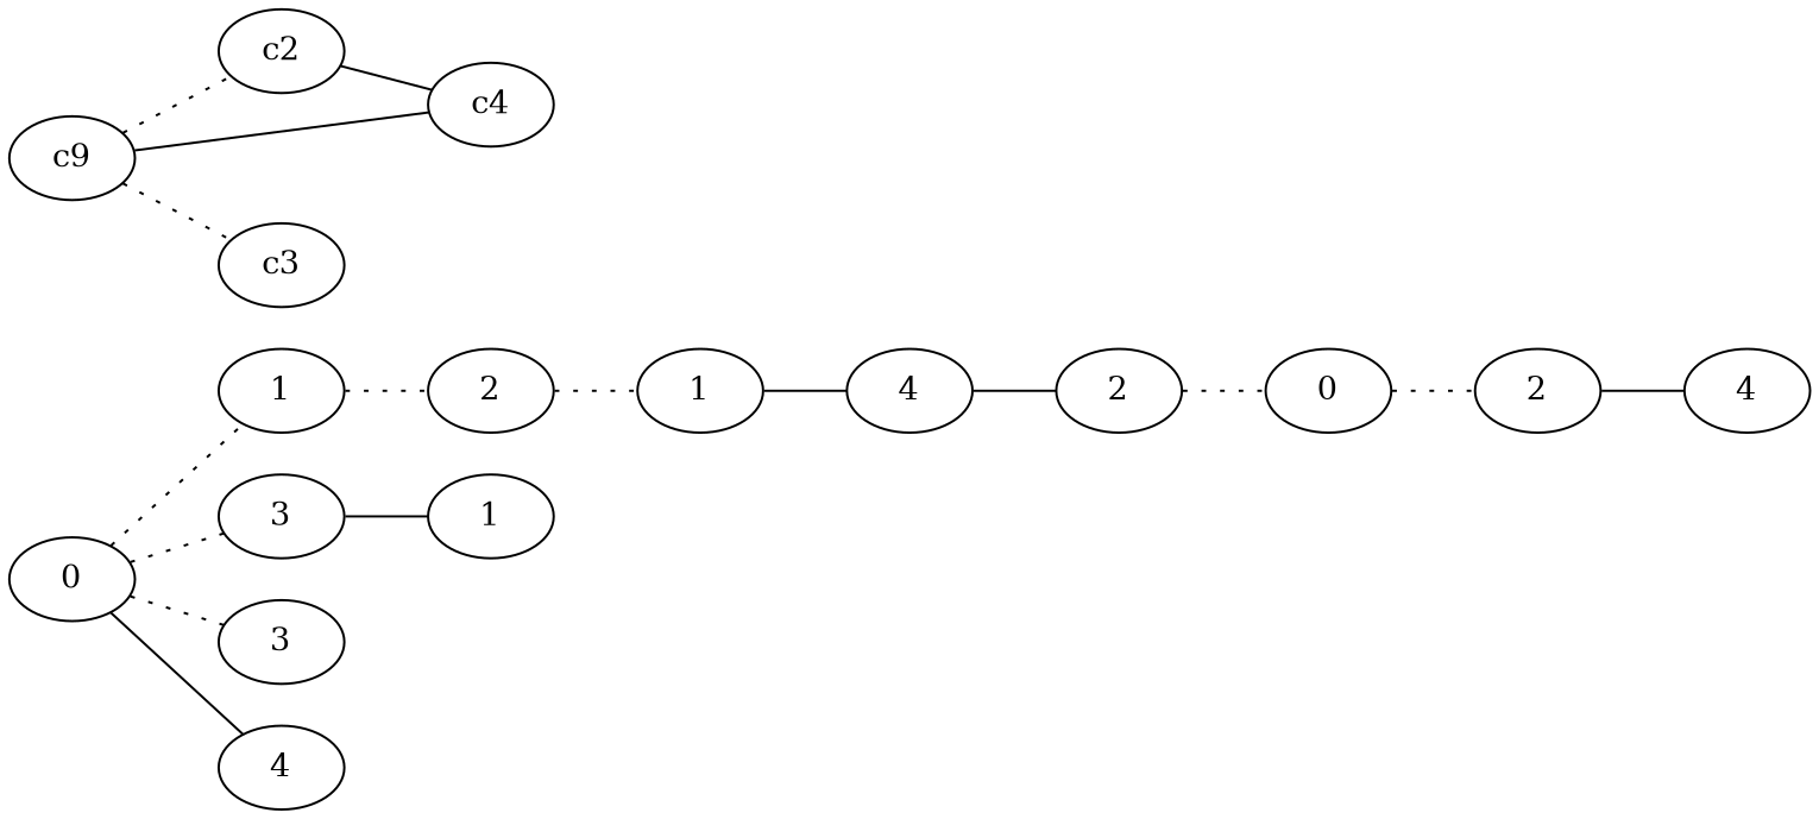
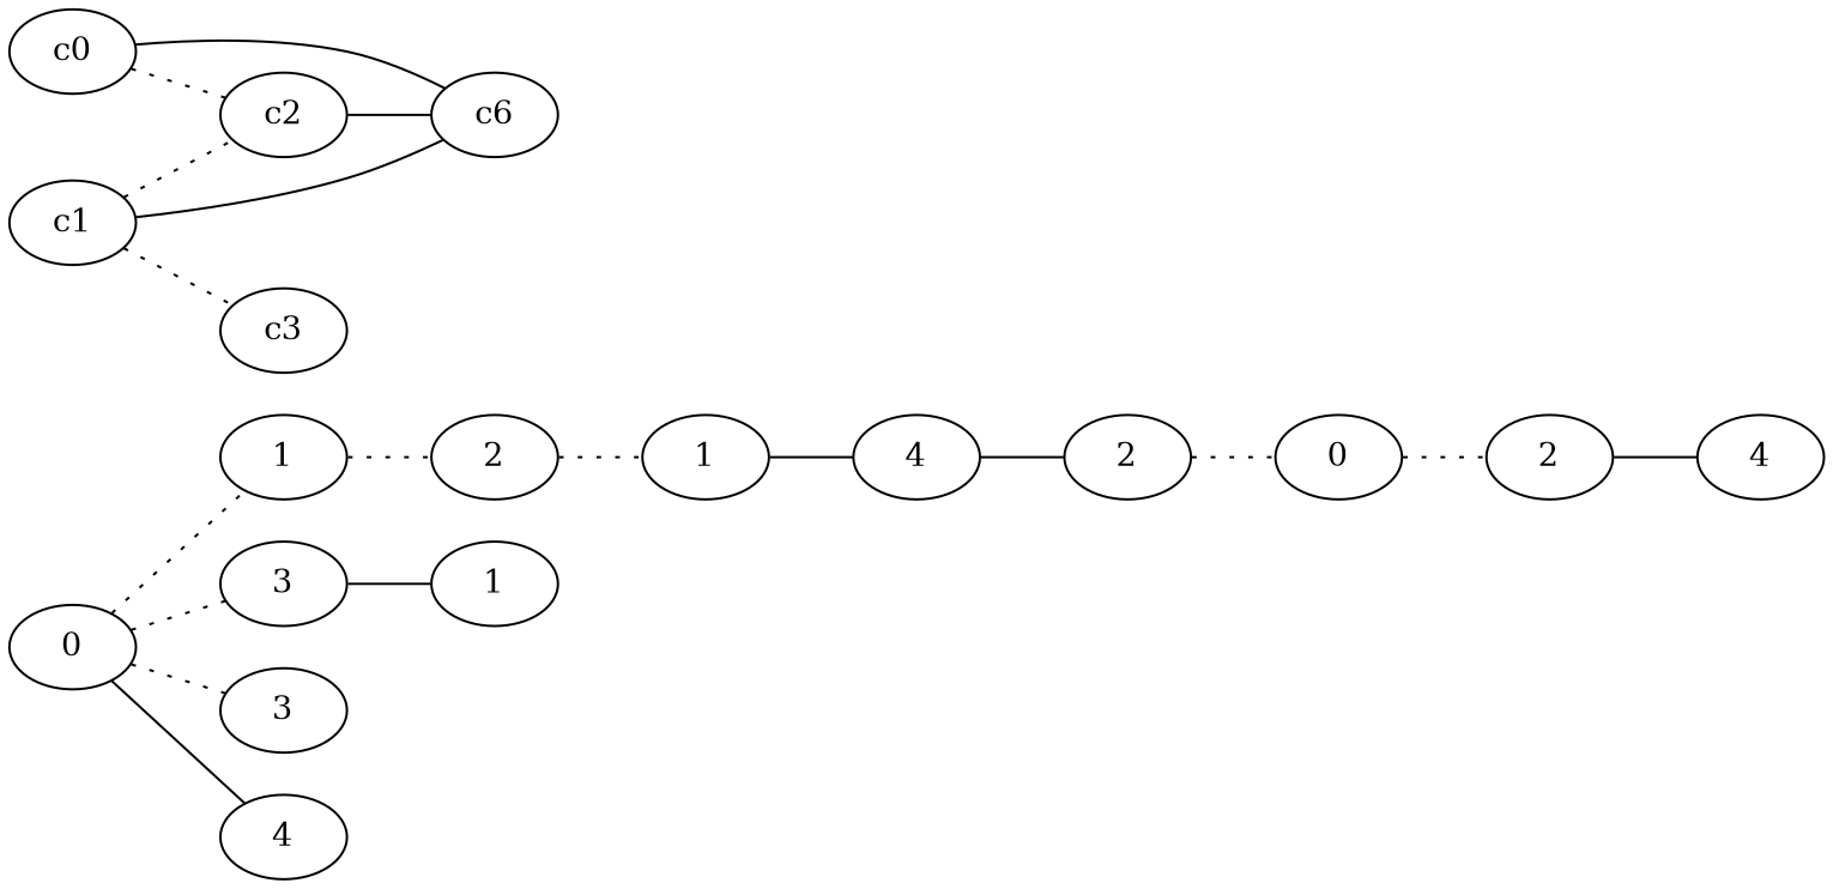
  graph {
    rankdir=LR
    edge [style=dotted]
    n1 [label=0]
    n2 [label=1]
    n3 [label=3]
    n4 [label=3]
    n5 [label=4]
    n6 [label=2]
    n7 [label=1]
    n8 [label=1]
    n9 [label=4]
    n10 [label=2]
    n11 [label=0]
    n12 [label=2]
    n13 [label=4]
+   c0
    c2
-   c4
-   c1 [label=c9]
+   c4 [label=c6]
+   c1
    c3
    n1 -- n2
    n1 -- n3
    n1 -- n4
    n1 -- n5 [style=""]
    n2 -- n6
    n3 -- n7 [style=""]
    n6 -- n8
    n8 -- n9 [style=""]
    n9 -- n10 [style=""]
    n10 -- n11
    n11 -- n12
    n12 -- n13 [style=""]
+   c0 -- c2
+   c0 -- c4 [style=""]
    c2 -- c4 [style=""]
    c1 -- c2
    c1 -- c4 [style=""]
    c1 -- c3
  }
